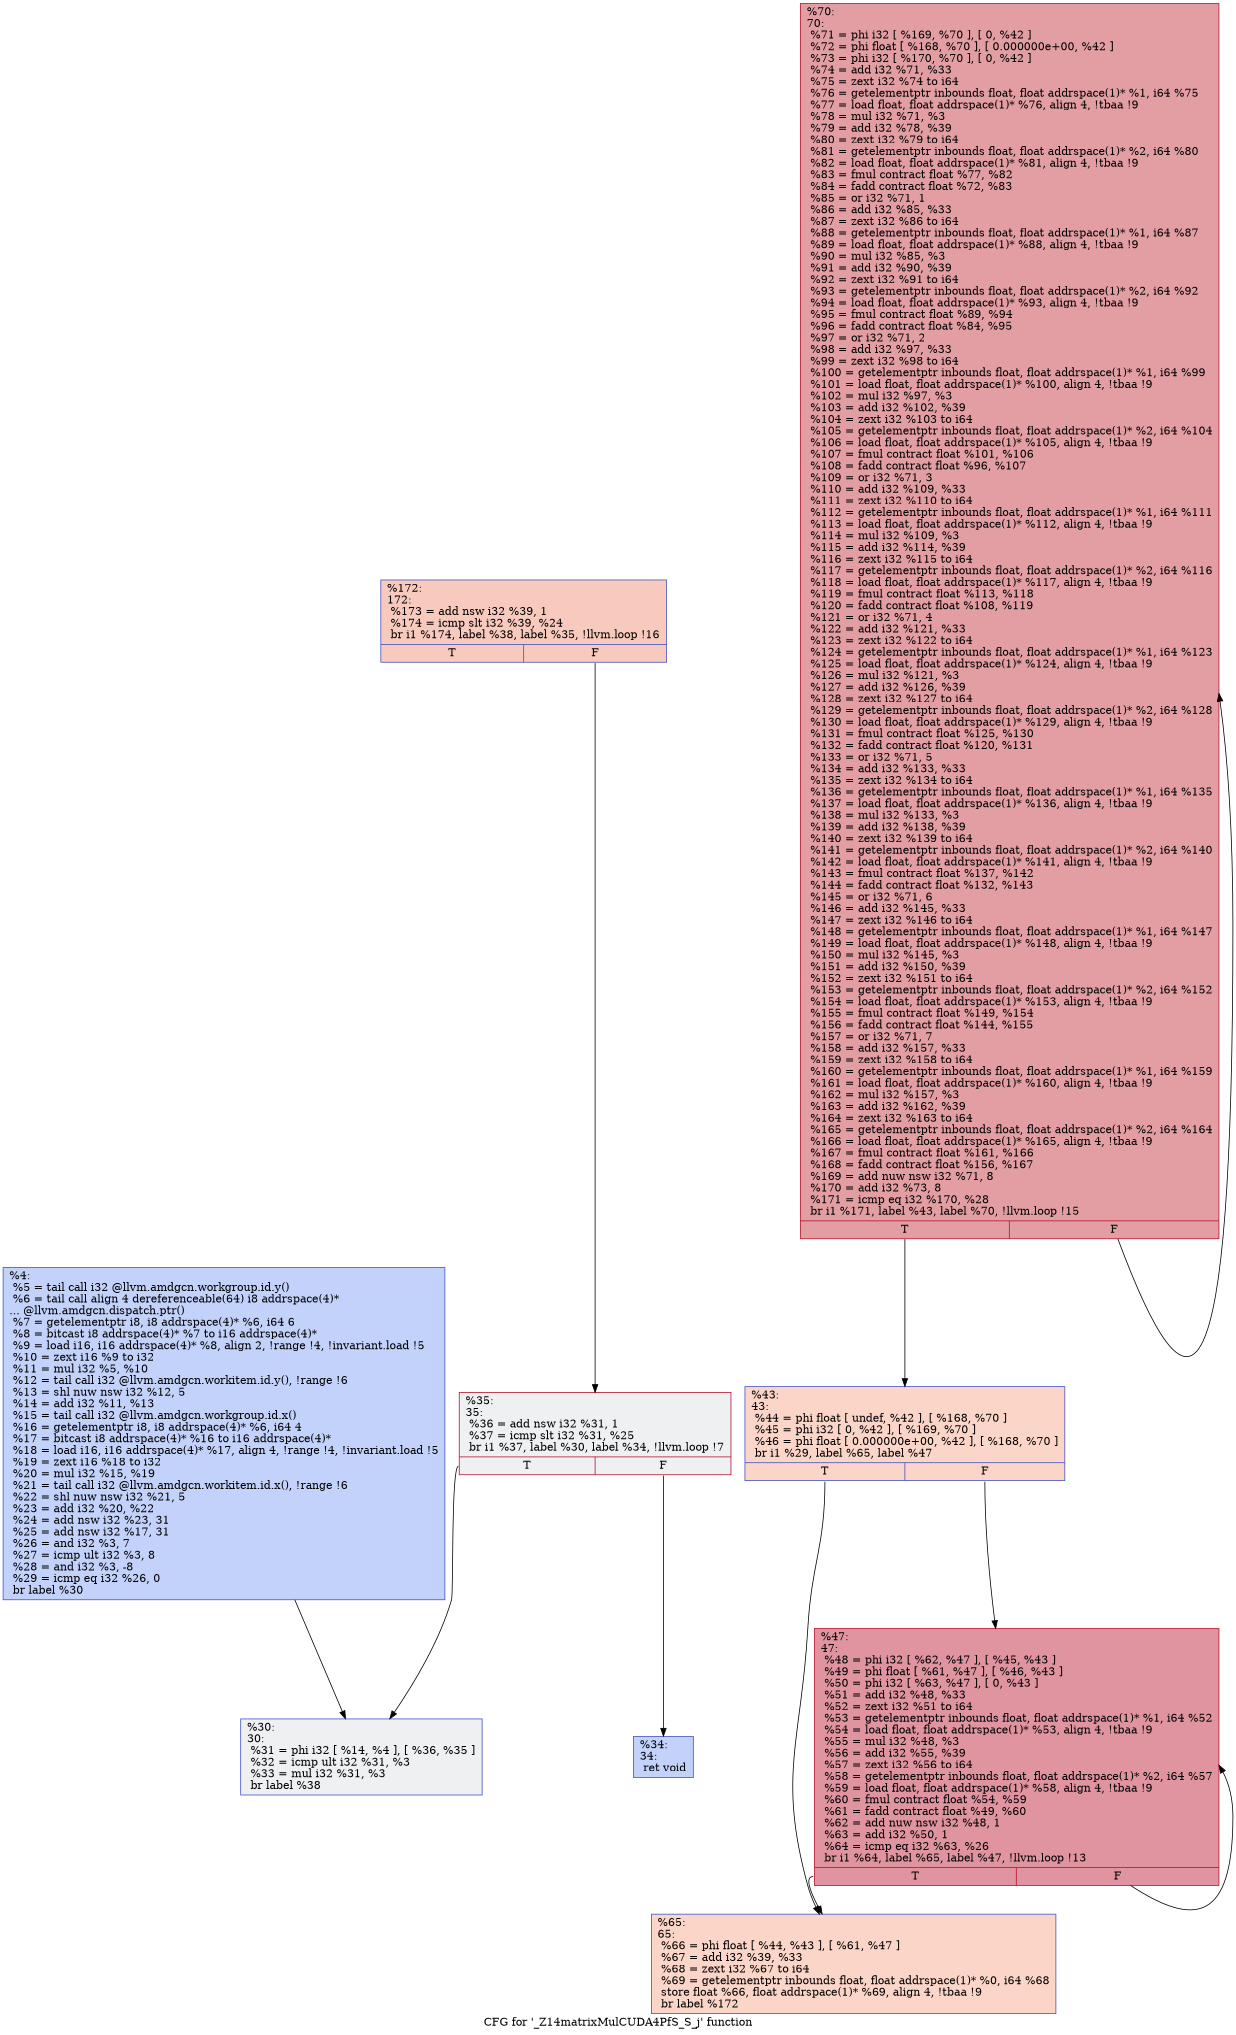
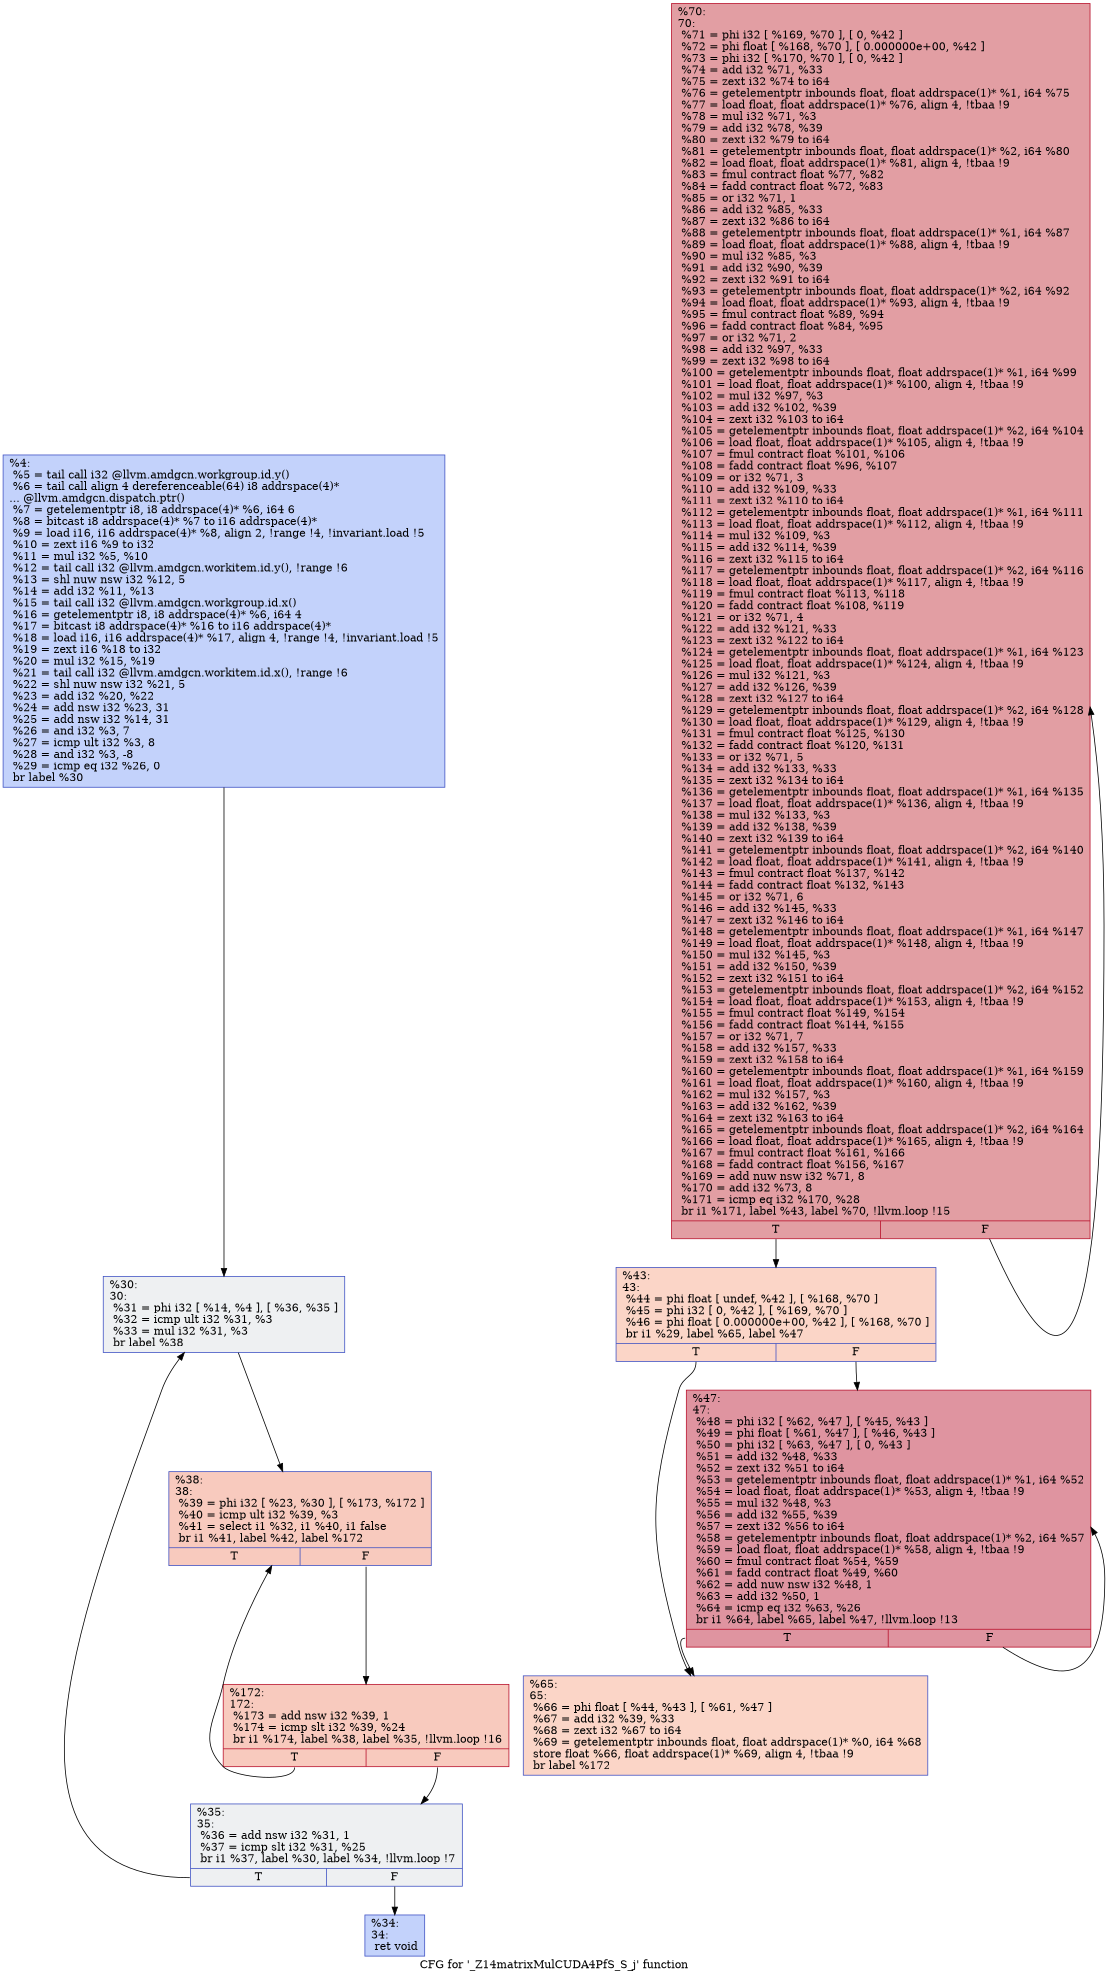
  digraph {
    label="CFG for '_Z14matrixMulCUDA4PfS_S_j' function"
    node [color="#3d50c3ff" fillcolor="#779af770" shape=record style=filled]
    edge [tailport=s0]
-   n1 [label="{%4:\l  %5 = tail call i32 @llvm.amdgcn.workgroup.id.y()\l  %6 = tail call align 4 dereferenceable(64) i8 addrspace(4)*\l... @llvm.amdgcn.dispatch.ptr()\l  %7 = getelementptr i8, i8 addrspace(4)* %6, i64 6\l  %8 = bitcast i8 addrspace(4)* %7 to i16 addrspace(4)*\l  %9 = load i16, i16 addrspace(4)* %8, align 2, !range !4, !invariant.load !5\l  %10 = zext i16 %9 to i32\l  %11 = mul i32 %5, %10\l  %12 = tail call i32 @llvm.amdgcn.workitem.id.y(), !range !6\l  %13 = shl nuw nsw i32 %12, 5\l  %14 = add i32 %11, %13\l  %15 = tail call i32 @llvm.amdgcn.workgroup.id.x()\l  %16 = getelementptr i8, i8 addrspace(4)* %6, i64 4\l  %17 = bitcast i8 addrspace(4)* %16 to i16 addrspace(4)*\l  %18 = load i16, i16 addrspace(4)* %17, align 4, !range !4, !invariant.load !5\l  %19 = zext i16 %18 to i32\l  %20 = mul i32 %15, %19\l  %21 = tail call i32 @llvm.amdgcn.workitem.id.x(), !range !6\l  %22 = shl nuw nsw i32 %21, 5\l  %23 = add i32 %20, %22\l  %24 = add nsw i32 %23, 31\l  %25 = add nsw i32 %17, 31\l  %26 = and i32 %3, 7\l  %27 = icmp ult i32 %3, 8\l  %28 = and i32 %3, -8\l  %29 = icmp eq i32 %26, 0\l  br label %30\l}"]
+   n1 [label="{%4:\l  %5 = tail call i32 @llvm.amdgcn.workgroup.id.y()\l  %6 = tail call align 4 dereferenceable(64) i8 addrspace(4)*\l... @llvm.amdgcn.dispatch.ptr()\l  %7 = getelementptr i8, i8 addrspace(4)* %6, i64 6\l  %8 = bitcast i8 addrspace(4)* %7 to i16 addrspace(4)*\l  %9 = load i16, i16 addrspace(4)* %8, align 2, !range !4, !invariant.load !5\l  %10 = zext i16 %9 to i32\l  %11 = mul i32 %5, %10\l  %12 = tail call i32 @llvm.amdgcn.workitem.id.y(), !range !6\l  %13 = shl nuw nsw i32 %12, 5\l  %14 = add i32 %11, %13\l  %15 = tail call i32 @llvm.amdgcn.workgroup.id.x()\l  %16 = getelementptr i8, i8 addrspace(4)* %6, i64 4\l  %17 = bitcast i8 addrspace(4)* %16 to i16 addrspace(4)*\l  %18 = load i16, i16 addrspace(4)* %17, align 4, !range !4, !invariant.load !5\l  %19 = zext i16 %18 to i32\l  %20 = mul i32 %15, %19\l  %21 = tail call i32 @llvm.amdgcn.workitem.id.x(), !range !6\l  %22 = shl nuw nsw i32 %21, 5\l  %23 = add i32 %20, %22\l  %24 = add nsw i32 %23, 31\l  %25 = add nsw i32 %14, 31\l  %26 = and i32 %3, 7\l  %27 = icmp ult i32 %3, 8\l  %28 = and i32 %3, -8\l  %29 = icmp eq i32 %26, 0\l  br label %30\l}"]
    n2 [fillcolor="#d9dce170" label="{%30:\l30:                                               \l  %31 = phi i32 [ %14, %4 ], [ %36, %35 ]\l  %32 = icmp ult i32 %31, %3\l  %33 = mul i32 %31, %3\l  br label %38\l}"]
-   n4 [fillcolor="#ef886b70" label="{%172:\l172:                                              \l  %173 = add nsw i32 %39, 1\l  %174 = icmp slt i32 %39, %24\l  br i1 %174, label %38, label %35, !llvm.loop !16\l|{<s0>T|<s1>F}}"]
-   n5 [color="#b70d28ff" fillcolor="#d9dce170" label="{%35:\l35:                                               \l  %36 = add nsw i32 %31, 1\l  %37 = icmp slt i32 %31, %25\l  br i1 %37, label %30, label %34, !llvm.loop !7\l|{<s0>T|<s1>F}}"]
+   n3 [fillcolor="#ef886b70" label="{%38:\l38:                                               \l  %39 = phi i32 [ %23, %30 ], [ %173, %172 ]\l  %40 = icmp ult i32 %39, %3\l  %41 = select i1 %32, i1 %40, i1 false\l  br i1 %41, label %42, label %172\l|{<s0>T|<s1>F}}"]
+   n4 [color="#b70d28ff" fillcolor="#ef886b70" label="{%172:\l172:                                              \l  %173 = add nsw i32 %39, 1\l  %174 = icmp slt i32 %39, %24\l  br i1 %174, label %38, label %35, !llvm.loop !16\l|{<s0>T|<s1>F}}"]
+   n5 [fillcolor="#d9dce170" label="{%35:\l35:                                               \l  %36 = add nsw i32 %31, 1\l  %37 = icmp slt i32 %31, %25\l  br i1 %37, label %30, label %34, !llvm.loop !7\l|{<s0>T|<s1>F}}"]
    n6 [label="{%34:\l34:                                               \l  ret void\l}"]
    n7 [fillcolor="#f5a08170" label="{%43:\l43:                                               \l  %44 = phi float [ undef, %42 ], [ %168, %70 ]\l  %45 = phi i32 [ 0, %42 ], [ %169, %70 ]\l  %46 = phi float [ 0.000000e+00, %42 ], [ %168, %70 ]\l  br i1 %29, label %65, label %47\l|{<s0>T|<s1>F}}"]
    n8 [fillcolor="#f5a08170" label="{%65:\l65:                                               \l  %66 = phi float [ %44, %43 ], [ %61, %47 ]\l  %67 = add i32 %39, %33\l  %68 = zext i32 %67 to i64\l  %69 = getelementptr inbounds float, float addrspace(1)* %0, i64 %68\l  store float %66, float addrspace(1)* %69, align 4, !tbaa !9\l  br label %172\l}"]
    n9 [color="#b70d28ff" fillcolor="#b70d2870" label="{%47:\l47:                                               \l  %48 = phi i32 [ %62, %47 ], [ %45, %43 ]\l  %49 = phi float [ %61, %47 ], [ %46, %43 ]\l  %50 = phi i32 [ %63, %47 ], [ 0, %43 ]\l  %51 = add i32 %48, %33\l  %52 = zext i32 %51 to i64\l  %53 = getelementptr inbounds float, float addrspace(1)* %1, i64 %52\l  %54 = load float, float addrspace(1)* %53, align 4, !tbaa !9\l  %55 = mul i32 %48, %3\l  %56 = add i32 %55, %39\l  %57 = zext i32 %56 to i64\l  %58 = getelementptr inbounds float, float addrspace(1)* %2, i64 %57\l  %59 = load float, float addrspace(1)* %58, align 4, !tbaa !9\l  %60 = fmul contract float %54, %59\l  %61 = fadd contract float %49, %60\l  %62 = add nuw nsw i32 %48, 1\l  %63 = add i32 %50, 1\l  %64 = icmp eq i32 %63, %26\l  br i1 %64, label %65, label %47, !llvm.loop !13\l|{<s0>T|<s1>F}}"]
    n10 [color="#b70d28ff" fillcolor="#be242e70" label="{%70:\l70:                                               \l  %71 = phi i32 [ %169, %70 ], [ 0, %42 ]\l  %72 = phi float [ %168, %70 ], [ 0.000000e+00, %42 ]\l  %73 = phi i32 [ %170, %70 ], [ 0, %42 ]\l  %74 = add i32 %71, %33\l  %75 = zext i32 %74 to i64\l  %76 = getelementptr inbounds float, float addrspace(1)* %1, i64 %75\l  %77 = load float, float addrspace(1)* %76, align 4, !tbaa !9\l  %78 = mul i32 %71, %3\l  %79 = add i32 %78, %39\l  %80 = zext i32 %79 to i64\l  %81 = getelementptr inbounds float, float addrspace(1)* %2, i64 %80\l  %82 = load float, float addrspace(1)* %81, align 4, !tbaa !9\l  %83 = fmul contract float %77, %82\l  %84 = fadd contract float %72, %83\l  %85 = or i32 %71, 1\l  %86 = add i32 %85, %33\l  %87 = zext i32 %86 to i64\l  %88 = getelementptr inbounds float, float addrspace(1)* %1, i64 %87\l  %89 = load float, float addrspace(1)* %88, align 4, !tbaa !9\l  %90 = mul i32 %85, %3\l  %91 = add i32 %90, %39\l  %92 = zext i32 %91 to i64\l  %93 = getelementptr inbounds float, float addrspace(1)* %2, i64 %92\l  %94 = load float, float addrspace(1)* %93, align 4, !tbaa !9\l  %95 = fmul contract float %89, %94\l  %96 = fadd contract float %84, %95\l  %97 = or i32 %71, 2\l  %98 = add i32 %97, %33\l  %99 = zext i32 %98 to i64\l  %100 = getelementptr inbounds float, float addrspace(1)* %1, i64 %99\l  %101 = load float, float addrspace(1)* %100, align 4, !tbaa !9\l  %102 = mul i32 %97, %3\l  %103 = add i32 %102, %39\l  %104 = zext i32 %103 to i64\l  %105 = getelementptr inbounds float, float addrspace(1)* %2, i64 %104\l  %106 = load float, float addrspace(1)* %105, align 4, !tbaa !9\l  %107 = fmul contract float %101, %106\l  %108 = fadd contract float %96, %107\l  %109 = or i32 %71, 3\l  %110 = add i32 %109, %33\l  %111 = zext i32 %110 to i64\l  %112 = getelementptr inbounds float, float addrspace(1)* %1, i64 %111\l  %113 = load float, float addrspace(1)* %112, align 4, !tbaa !9\l  %114 = mul i32 %109, %3\l  %115 = add i32 %114, %39\l  %116 = zext i32 %115 to i64\l  %117 = getelementptr inbounds float, float addrspace(1)* %2, i64 %116\l  %118 = load float, float addrspace(1)* %117, align 4, !tbaa !9\l  %119 = fmul contract float %113, %118\l  %120 = fadd contract float %108, %119\l  %121 = or i32 %71, 4\l  %122 = add i32 %121, %33\l  %123 = zext i32 %122 to i64\l  %124 = getelementptr inbounds float, float addrspace(1)* %1, i64 %123\l  %125 = load float, float addrspace(1)* %124, align 4, !tbaa !9\l  %126 = mul i32 %121, %3\l  %127 = add i32 %126, %39\l  %128 = zext i32 %127 to i64\l  %129 = getelementptr inbounds float, float addrspace(1)* %2, i64 %128\l  %130 = load float, float addrspace(1)* %129, align 4, !tbaa !9\l  %131 = fmul contract float %125, %130\l  %132 = fadd contract float %120, %131\l  %133 = or i32 %71, 5\l  %134 = add i32 %133, %33\l  %135 = zext i32 %134 to i64\l  %136 = getelementptr inbounds float, float addrspace(1)* %1, i64 %135\l  %137 = load float, float addrspace(1)* %136, align 4, !tbaa !9\l  %138 = mul i32 %133, %3\l  %139 = add i32 %138, %39\l  %140 = zext i32 %139 to i64\l  %141 = getelementptr inbounds float, float addrspace(1)* %2, i64 %140\l  %142 = load float, float addrspace(1)* %141, align 4, !tbaa !9\l  %143 = fmul contract float %137, %142\l  %144 = fadd contract float %132, %143\l  %145 = or i32 %71, 6\l  %146 = add i32 %145, %33\l  %147 = zext i32 %146 to i64\l  %148 = getelementptr inbounds float, float addrspace(1)* %1, i64 %147\l  %149 = load float, float addrspace(1)* %148, align 4, !tbaa !9\l  %150 = mul i32 %145, %3\l  %151 = add i32 %150, %39\l  %152 = zext i32 %151 to i64\l  %153 = getelementptr inbounds float, float addrspace(1)* %2, i64 %152\l  %154 = load float, float addrspace(1)* %153, align 4, !tbaa !9\l  %155 = fmul contract float %149, %154\l  %156 = fadd contract float %144, %155\l  %157 = or i32 %71, 7\l  %158 = add i32 %157, %33\l  %159 = zext i32 %158 to i64\l  %160 = getelementptr inbounds float, float addrspace(1)* %1, i64 %159\l  %161 = load float, float addrspace(1)* %160, align 4, !tbaa !9\l  %162 = mul i32 %157, %3\l  %163 = add i32 %162, %39\l  %164 = zext i32 %163 to i64\l  %165 = getelementptr inbounds float, float addrspace(1)* %2, i64 %164\l  %166 = load float, float addrspace(1)* %165, align 4, !tbaa !9\l  %167 = fmul contract float %161, %166\l  %168 = fadd contract float %156, %167\l  %169 = add nuw nsw i32 %71, 8\l  %170 = add i32 %73, 8\l  %171 = icmp eq i32 %170, %28\l  br i1 %171, label %43, label %70, !llvm.loop !15\l|{<s0>T|<s1>F}}"]
    n1 -> n2
+   n2 -> n3
+   n3 -> n4 [tailport=s1]
+   n4 -> n3
    n4 -> n5 [tailport=s1]
    n5 -> n2
    n5 -> n6 [tailport=s1]
    n7 -> n8
    n7 -> n9 [tailport=s1]
    n9 -> n8
    n9 -> n9 [tailport=s1]
    n10 -> n7
    n10 -> n10 [tailport=s1]
  }
